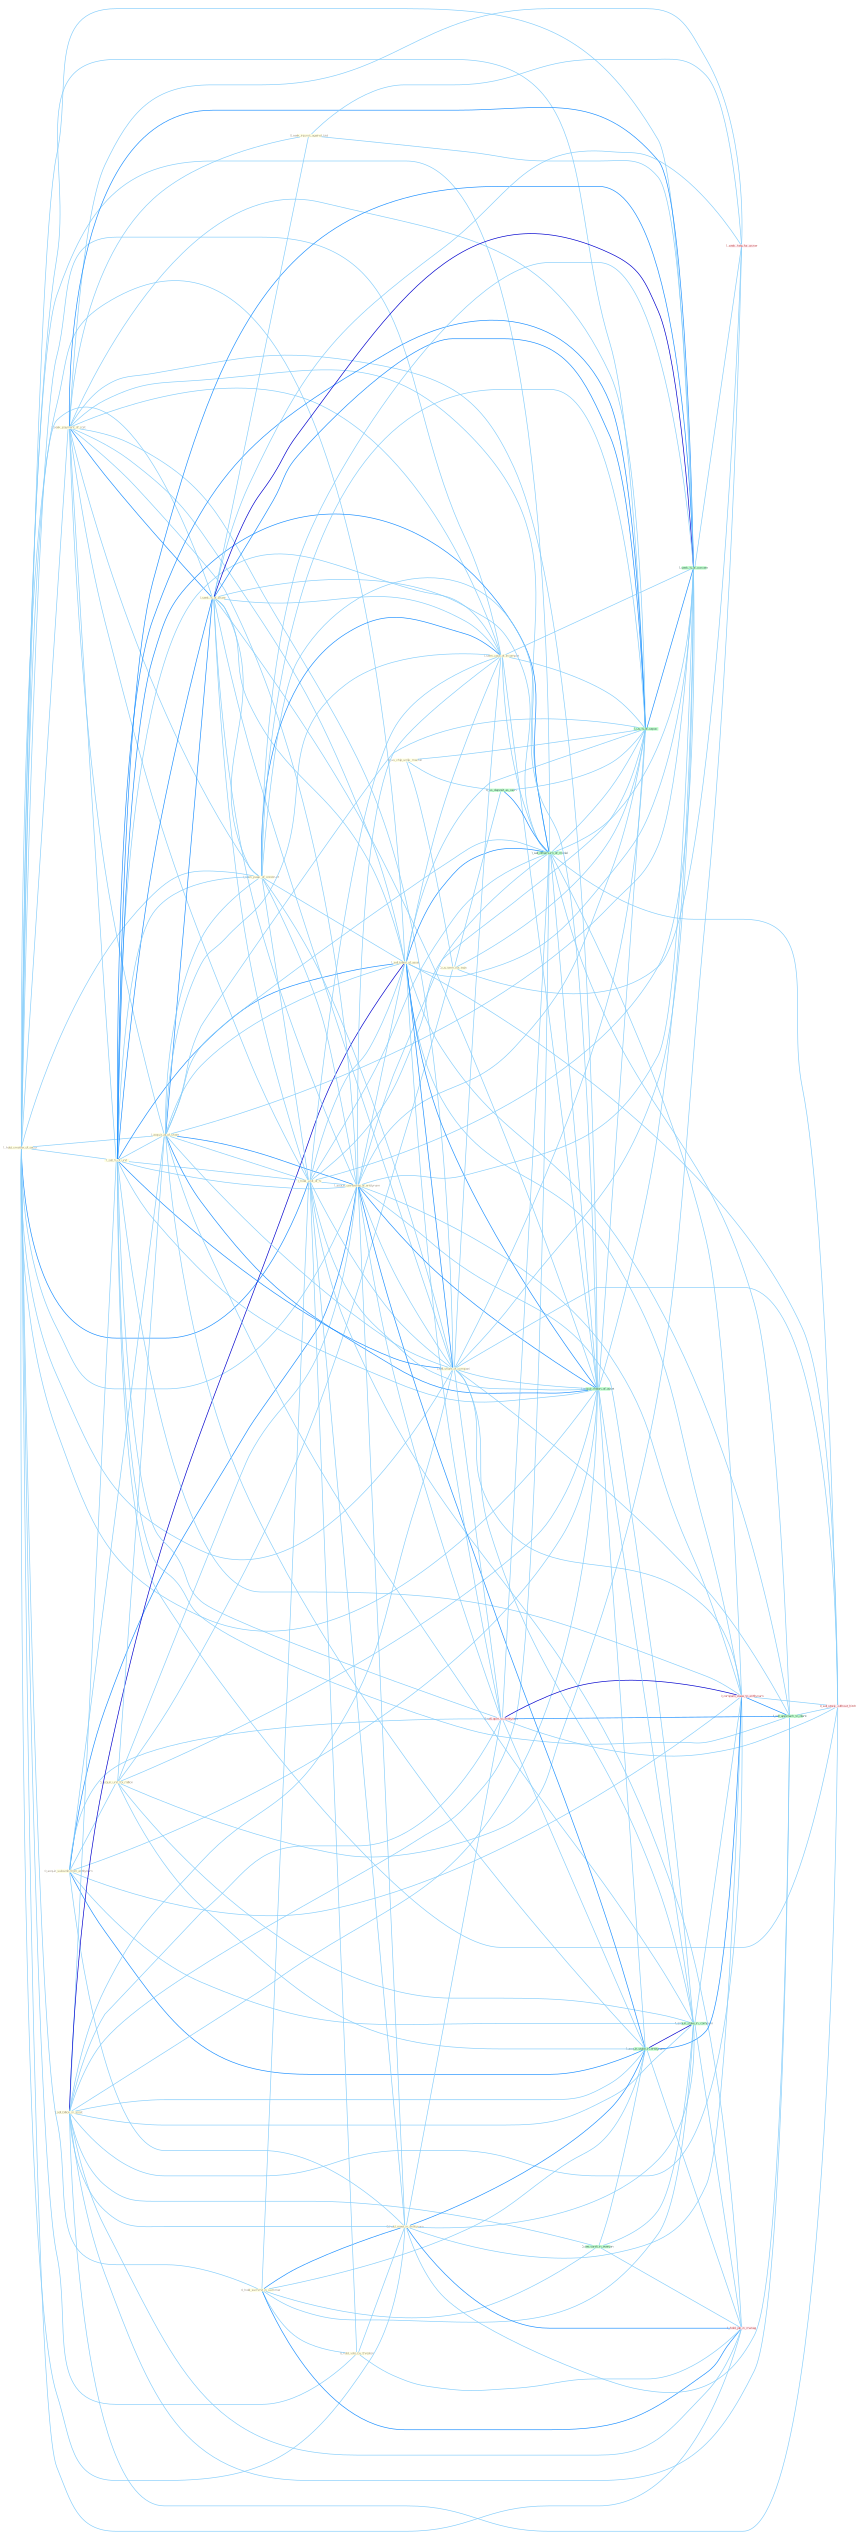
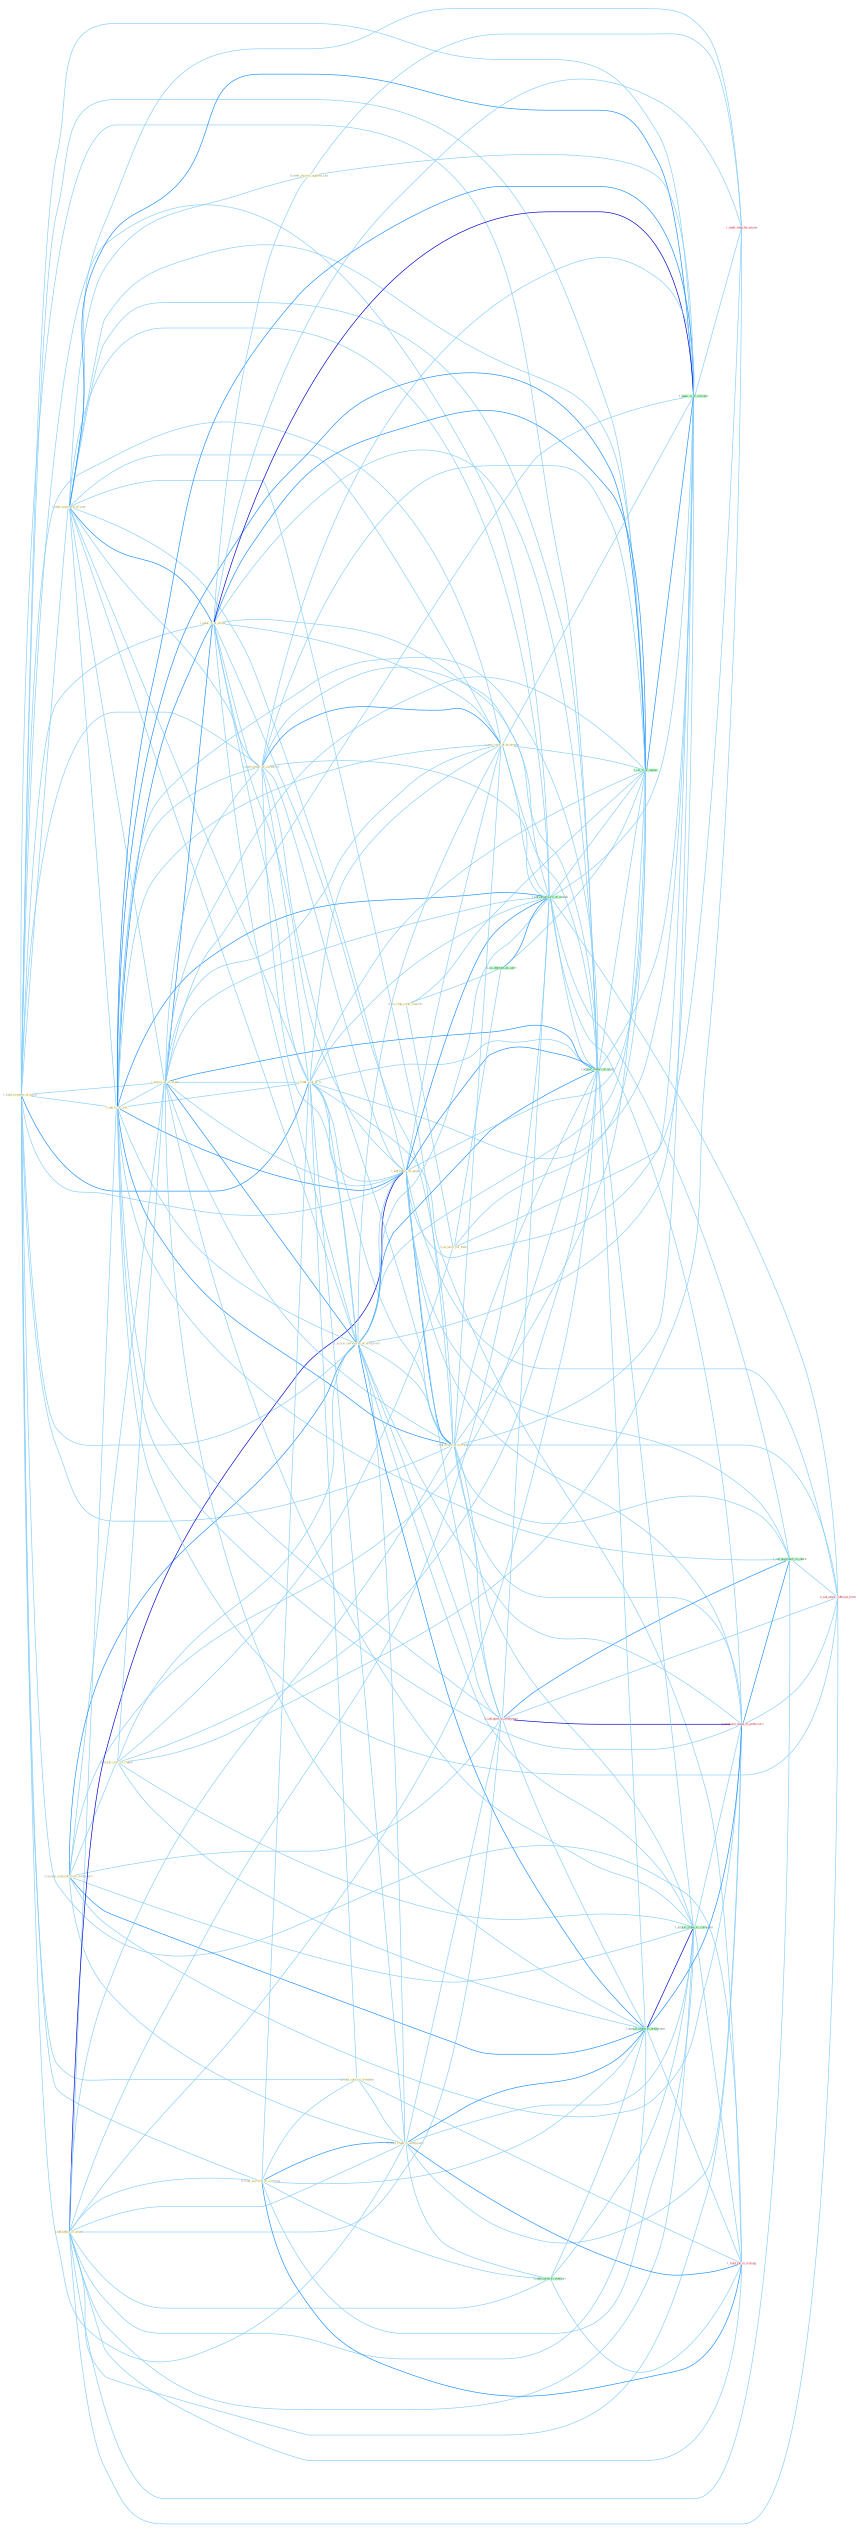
  graph {
    fontname=Montserrat
    rankdir=LR
    node [color="#ffffe0" fixedsize=true fontcolor="#8b7d6b" fontname=Montserrat fontsize=4 shape=polygon style=filled]
    edge [color="#87cefa" fontname=Montserrat w=1]
    "1_hold_smatter_of_secur " [height=.06 width=.5]
    "0_acquir_subscrib_from_entitynam " [height=.06 width=.5]
    "1_sell_billion_in_asset " [height=.06 width=.5]
    "1_seek_payment_of_cost " [height=.06 width=.5]
    "1_sell_%_of_unit " [height=.06 width=.5]
    "0_acquir_unit_for_million " [height=.06 width=.5]
    "0_hold_summit_in_summer " [height=.06 width=.5]
    "1_acquir_all_of_share " [height=.06 width=.5]
    "1_seek_%_of_share " [height=.06 width=.5]
    "0_seek_injunct_against_bid " [height=.06 width=.5]
    "1_seen_peak_of_construct " [height=.06 width=.5]
    n12 [height=.06 label="1_hold_unit_of_%" width=.5]
    "1_acquir_ownership_of_entitynam " [height=.06 width=.5]
    "1_sell_billion_of_asset " [height=.06 width=.5]
    "0_hold_vote_by_threaten " [height=.06 width=.5]
    "0_us_chip_unlik_machin " [height=.06 width=.5]
    "1_sell_share_of_compani " [height=.06 width=.5]
    "0_us_term_for_train " [height=.06 width=.5]
    "1_seen_case_of_incompet " [height=.06 width=.5]
    "0_hold_meet_in_entitynam " [height=.06 width=.5]
    "0_sell_oper_to_entitynam " [color="#fff0f5" fontcolor="#b22222" height=.06 width=.5]
    n22 [color="#fff0f5" fontcolor="#b22222" height=.06 label="0_compani_stake_to_entitynam" width=.5]
    "1_hold_job_in_manag " [color="#fff0f5" fontcolor="#b22222" height=.06 width=.5]
    "0_sell_stock_without_hitch " [color="#fff0f5" fontcolor="#b22222" height=.06 width=.5]
    "1_seek_help_for_owner " [color="#fff0f5" fontcolor="#b22222" height=.06 width=.5]
    "1_sell_othernum_of_model " [color="#BDFCC9" fontcolor="#2f4f4f" height=.06 width=.5]
    "1_acquir_million_of_asset " [color="#BDFCC9" fontcolor="#2f4f4f" height=.06 width=.5]
    "1_us_%_of_capac " [color="#BDFCC9" fontcolor="#2f4f4f" height=.06 width=.5]
    "1_seek_%_of_concern " [color="#BDFCC9" fontcolor="#2f4f4f" height=.06 width=.5]
    "1_acquir_stake_in_entitynam " [color="#BDFCC9" fontcolor="#2f4f4f" height=.06 width=.5]
    "1_acquir_stake_in_compani " [color="#BDFCC9" fontcolor="#2f4f4f" height=.06 width=.5]
    "0_see_vaniti_in_everyon " [color="#BDFCC9" fontcolor="#2f4f4f" height=.06 width=.5]
    "1_sell_approach_to_client " [color="#BDFCC9" fontcolor="#2f4f4f" height=.06 width=.5]
    "0_us_deposit_as_cach " [color="#BDFCC9" fontcolor="#2f4f4f" height=.06 width=.5]
    subgraph sub_1 {
      "1_hold_smatter_of_secur "
      "0_acquir_subscrib_from_entitynam "
      "1_sell_billion_in_asset "
      "1_seek_payment_of_cost "
      "1_sell_%_of_unit "
      "0_acquir_unit_for_million "
      "0_hold_summit_in_summer "
      "1_acquir_all_of_share "
      "1_seek_%_of_share "
      "0_seek_injunct_against_bid "
      "1_seen_peak_of_construct "
      n12
      "1_acquir_ownership_of_entitynam "
      "1_sell_billion_of_asset "
      "0_hold_vote_by_threaten "
      "0_us_chip_unlik_machin "
      "1_sell_share_of_compani "
      "0_us_term_for_train "
      "1_seen_case_of_incompet "
      "0_hold_meet_in_entitynam "
    }
    subgraph sub_2 {
      "0_sell_oper_to_entitynam "
      n22
      "1_hold_job_in_manag "
      "0_sell_stock_without_hitch "
      "1_seek_help_for_owner "
    }
    "1_hold_smatter_of_secur " -- "1_seek_payment_of_cost "
    "1_hold_smatter_of_secur " -- "1_sell_%_of_unit "
    "1_hold_smatter_of_secur " -- "0_hold_summit_in_summer "
    "1_hold_smatter_of_secur " -- "1_acquir_all_of_share "
    "1_hold_smatter_of_secur " -- "1_seek_%_of_share "
    "1_hold_smatter_of_secur " -- "1_seen_peak_of_construct "
    "1_hold_smatter_of_secur " -- n12 [color="#1e90ff" w=2]
    "1_hold_smatter_of_secur " -- "1_acquir_ownership_of_entitynam "
    "1_hold_smatter_of_secur " -- "1_sell_billion_of_asset "
    "1_hold_smatter_of_secur " -- "0_hold_vote_by_threaten "
    "1_hold_smatter_of_secur " -- "1_sell_share_of_compani "
    "1_hold_smatter_of_secur " -- "1_seen_case_of_incompet "
    "1_hold_smatter_of_secur " -- "0_hold_meet_in_entitynam "
    "1_hold_smatter_of_secur " -- "1_hold_job_in_manag "
    "1_hold_smatter_of_secur " -- "1_sell_othernum_of_model "
    "1_hold_smatter_of_secur " -- "1_acquir_million_of_asset "
    "1_hold_smatter_of_secur " -- "1_us_%_of_capac "
    "1_hold_smatter_of_secur " -- "1_seek_%_of_concern "
    "0_acquir_subscrib_from_entitynam " -- "0_acquir_unit_for_million "
    "0_acquir_subscrib_from_entitynam " -- "1_acquir_all_of_share "
    "0_acquir_subscrib_from_entitynam " -- "1_acquir_ownership_of_entitynam " [color="#1e90ff" w=2]
    "0_acquir_subscrib_from_entitynam " -- "0_hold_meet_in_entitynam "
    "0_acquir_subscrib_from_entitynam " -- "0_sell_oper_to_entitynam "
    "0_acquir_subscrib_from_entitynam " -- n22
    "0_acquir_subscrib_from_entitynam " -- "1_acquir_million_of_asset "
    "0_acquir_subscrib_from_entitynam " -- "1_acquir_stake_in_entitynam " [color="#1e90ff" w=2]
    "0_acquir_subscrib_from_entitynam " -- "1_acquir_stake_in_compani "
    "1_sell_billion_in_asset " -- "1_sell_%_of_unit "
+   "1_sell_billion_in_asset " -- "0_hold_summit_in_summer "
    "1_sell_billion_in_asset " -- "1_sell_billion_of_asset " [color="#0000cd" w=3]
    "1_sell_billion_in_asset " -- "1_sell_share_of_compani "
    "1_sell_billion_in_asset " -- "0_hold_meet_in_entitynam "
    "1_sell_billion_in_asset " -- "0_sell_oper_to_entitynam "
    "1_sell_billion_in_asset " -- n22
    "1_sell_billion_in_asset " -- "1_hold_job_in_manag "
    "1_sell_billion_in_asset " -- "0_sell_stock_without_hitch "
    "1_sell_billion_in_asset " -- "1_sell_othernum_of_model "
    "1_sell_billion_in_asset " -- "1_acquir_million_of_asset "
    "1_sell_billion_in_asset " -- "1_acquir_stake_in_entitynam "
    "1_sell_billion_in_asset " -- "1_acquir_stake_in_compani "
    "1_sell_billion_in_asset " -- "0_see_vaniti_in_everyon "
    "1_sell_billion_in_asset " -- "1_sell_approach_to_client "
    "1_seek_payment_of_cost " -- "1_sell_%_of_unit "
    "1_seek_payment_of_cost " -- "1_acquir_all_of_share "
    "1_seek_payment_of_cost " -- "1_seek_%_of_share " [color="#1e90ff" w=2]
    "1_seek_payment_of_cost " -- "0_seek_injunct_against_bid "
    "1_seek_payment_of_cost " -- "1_seen_peak_of_construct "
    "1_seek_payment_of_cost " -- n12
    "1_seek_payment_of_cost " -- "1_acquir_ownership_of_entitynam "
    "1_seek_payment_of_cost " -- "1_sell_billion_of_asset "
    "1_seek_payment_of_cost " -- "1_sell_share_of_compani "
    "1_seek_payment_of_cost " -- "1_seen_case_of_incompet "
    "1_seek_payment_of_cost " -- "1_seek_help_for_owner "
    "1_seek_payment_of_cost " -- "1_sell_othernum_of_model "
    "1_seek_payment_of_cost " -- "1_acquir_million_of_asset "
    "1_seek_payment_of_cost " -- "1_us_%_of_capac "
    "1_seek_payment_of_cost " -- "1_seek_%_of_concern " [color="#1e90ff" w=2]
    "1_sell_%_of_unit " -- "1_acquir_all_of_share "
    "1_sell_%_of_unit " -- "1_seek_%_of_share " [color="#1e90ff" w=2]
    "1_sell_%_of_unit " -- "1_seen_peak_of_construct "
    "1_sell_%_of_unit " -- n12
    "1_sell_%_of_unit " -- "1_acquir_ownership_of_entitynam "
    "1_sell_%_of_unit " -- "1_sell_billion_of_asset " [color="#1e90ff" w=2]
    "1_sell_%_of_unit " -- "1_sell_share_of_compani " [color="#1e90ff" w=2]
    "1_sell_%_of_unit " -- "1_seen_case_of_incompet "
    "1_sell_%_of_unit " -- "0_sell_oper_to_entitynam "
    "1_sell_%_of_unit " -- n22
    "1_sell_%_of_unit " -- "0_sell_stock_without_hitch "
    "1_sell_%_of_unit " -- "1_sell_othernum_of_model " [color="#1e90ff" w=2]
    "1_sell_%_of_unit " -- "1_acquir_million_of_asset "
    "1_sell_%_of_unit " -- "1_us_%_of_capac " [color="#1e90ff" w=2]
    "1_sell_%_of_unit " -- "1_seek_%_of_concern " [color="#1e90ff" w=2]
    "1_sell_%_of_unit " -- "1_sell_approach_to_client "
    "0_acquir_unit_for_million " -- "1_acquir_all_of_share "
    "0_acquir_unit_for_million " -- "1_acquir_ownership_of_entitynam "
    "0_acquir_unit_for_million " -- "0_us_term_for_train "
    "0_acquir_unit_for_million " -- "1_seek_help_for_owner "
    "0_acquir_unit_for_million " -- "1_acquir_million_of_asset "
    "0_acquir_unit_for_million " -- "1_acquir_stake_in_entitynam "
    "0_acquir_unit_for_million " -- "1_acquir_stake_in_compani "
    "0_hold_summit_in_summer " -- n12
    "0_hold_summit_in_summer " -- "0_hold_vote_by_threaten "
    "0_hold_summit_in_summer " -- "0_hold_meet_in_entitynam " [color="#1e90ff" w=2]
    "0_hold_summit_in_summer " -- "1_hold_job_in_manag " [color="#1e90ff" w=2]
    "0_hold_summit_in_summer " -- "1_acquir_stake_in_entitynam "
    "0_hold_summit_in_summer " -- "1_acquir_stake_in_compani "
    "0_hold_summit_in_summer " -- "0_see_vaniti_in_everyon "
    "1_acquir_all_of_share " -- "1_seek_%_of_share " [color="#1e90ff" w=2]
    "1_acquir_all_of_share " -- "1_seen_peak_of_construct "
    "1_acquir_all_of_share " -- n12
    "1_acquir_all_of_share " -- "1_acquir_ownership_of_entitynam " [color="#1e90ff" w=2]
    "1_acquir_all_of_share " -- "1_sell_billion_of_asset "
    "1_acquir_all_of_share " -- "1_sell_share_of_compani "
    "1_acquir_all_of_share " -- "1_seen_case_of_incompet "
    "1_acquir_all_of_share " -- "1_sell_othernum_of_model "
    "1_acquir_all_of_share " -- "1_acquir_million_of_asset " [color="#1e90ff" w=2]
    "1_acquir_all_of_share " -- "1_us_%_of_capac "
    "1_acquir_all_of_share " -- "1_seek_%_of_concern "
    "1_acquir_all_of_share " -- "1_acquir_stake_in_entitynam "
    "1_acquir_all_of_share " -- "1_acquir_stake_in_compani "
    "1_seek_%_of_share " -- "0_seek_injunct_against_bid "
    "1_seek_%_of_share " -- "1_seen_peak_of_construct "
    "1_seek_%_of_share " -- n12
    "1_seek_%_of_share " -- "1_acquir_ownership_of_entitynam "
    "1_seek_%_of_share " -- "1_sell_billion_of_asset "
    "1_seek_%_of_share " -- "1_sell_share_of_compani "
    "1_seek_%_of_share " -- "1_seen_case_of_incompet "
    "1_seek_%_of_share " -- "1_seek_help_for_owner "
    "1_seek_%_of_share " -- "1_sell_othernum_of_model "
    "1_seek_%_of_share " -- "1_acquir_million_of_asset "
    "1_seek_%_of_share " -- "1_us_%_of_capac " [color="#1e90ff" w=2]
    "1_seek_%_of_share " -- "1_seek_%_of_concern " [color="#0000cd" w=3]
    "0_seek_injunct_against_bid " -- "1_seek_help_for_owner "
    "0_seek_injunct_against_bid " -- "1_seek_%_of_concern "
    "1_seen_peak_of_construct " -- n12
    "1_seen_peak_of_construct " -- "1_acquir_ownership_of_entitynam "
    "1_seen_peak_of_construct " -- "1_sell_billion_of_asset "
    "1_seen_peak_of_construct " -- "1_sell_share_of_compani "
    "1_seen_peak_of_construct " -- "1_seen_case_of_incompet " [color="#1e90ff" w=2]
+   "1_seen_peak_of_construct " -- "1_sell_othernum_of_model "
    "1_seen_peak_of_construct " -- "1_acquir_million_of_asset "
    "1_seen_peak_of_construct " -- "1_us_%_of_capac "
    "1_seen_peak_of_construct " -- "1_seek_%_of_concern "
    n12 -- "1_acquir_ownership_of_entitynam "
    n12 -- "1_sell_billion_of_asset "
    n12 -- "0_hold_vote_by_threaten "
    n12 -- "1_sell_share_of_compani "
    n12 -- "1_seen_case_of_incompet "
    n12 -- "0_hold_meet_in_entitynam "
    n12 -- "1_hold_job_in_manag "
    n12 -- "1_sell_othernum_of_model "
    n12 -- "1_acquir_million_of_asset "
    n12 -- "1_us_%_of_capac "
    n12 -- "1_seek_%_of_concern "
    "1_acquir_ownership_of_entitynam " -- "1_sell_billion_of_asset "
    "1_acquir_ownership_of_entitynam " -- "1_sell_share_of_compani "
    "1_acquir_ownership_of_entitynam " -- "1_seen_case_of_incompet "
    "1_acquir_ownership_of_entitynam " -- "0_hold_meet_in_entitynam "
    "1_acquir_ownership_of_entitynam " -- "0_sell_oper_to_entitynam "
    "1_acquir_ownership_of_entitynam " -- n22
    "1_acquir_ownership_of_entitynam " -- "1_sell_othernum_of_model "
    "1_acquir_ownership_of_entitynam " -- "1_acquir_million_of_asset " [color="#1e90ff" w=2]
    "1_acquir_ownership_of_entitynam " -- "1_us_%_of_capac "
    "1_acquir_ownership_of_entitynam " -- "1_seek_%_of_concern "
    "1_acquir_ownership_of_entitynam " -- "1_acquir_stake_in_entitynam " [color="#1e90ff" w=2]
    "1_acquir_ownership_of_entitynam " -- "1_acquir_stake_in_compani "
    "1_sell_billion_of_asset " -- "1_sell_share_of_compani " [color="#1e90ff" w=2]
    "1_sell_billion_of_asset " -- "1_seen_case_of_incompet "
    "1_sell_billion_of_asset " -- "0_sell_oper_to_entitynam "
    "1_sell_billion_of_asset " -- n22
    "1_sell_billion_of_asset " -- "0_sell_stock_without_hitch "
    "1_sell_billion_of_asset " -- "1_sell_othernum_of_model " [color="#1e90ff" w=2]
    "1_sell_billion_of_asset " -- "1_acquir_million_of_asset " [color="#1e90ff" w=2]
    "1_sell_billion_of_asset " -- "1_us_%_of_capac "
    "1_sell_billion_of_asset " -- "1_seek_%_of_concern "
    "1_sell_billion_of_asset " -- "1_sell_approach_to_client "
    "0_hold_vote_by_threaten " -- "0_hold_meet_in_entitynam "
    "0_hold_vote_by_threaten " -- "1_hold_job_in_manag "
    "0_us_chip_unlik_machin " -- "0_us_term_for_train "
    "0_us_chip_unlik_machin " -- "1_us_%_of_capac "
    "0_us_chip_unlik_machin " -- "0_us_deposit_as_cach "
    "1_sell_share_of_compani " -- "1_seen_case_of_incompet "
    "1_sell_share_of_compani " -- "0_sell_oper_to_entitynam "
    "1_sell_share_of_compani " -- n22
    "1_sell_share_of_compani " -- "0_sell_stock_without_hitch "
    "1_sell_share_of_compani " -- "1_acquir_million_of_asset "
    "1_sell_share_of_compani " -- "1_us_%_of_capac "
    "1_sell_share_of_compani " -- "1_seek_%_of_concern "
    "1_sell_share_of_compani " -- "1_acquir_stake_in_compani "
    "1_sell_share_of_compani " -- "1_sell_approach_to_client "
    "0_us_term_for_train " -- "1_seek_help_for_owner "
    "0_us_term_for_train " -- "1_us_%_of_capac "
    "0_us_term_for_train " -- "0_us_deposit_as_cach "
    "1_seen_case_of_incompet " -- "1_sell_othernum_of_model "
    "1_seen_case_of_incompet " -- "1_acquir_million_of_asset "
    "1_seen_case_of_incompet " -- "1_us_%_of_capac "
    "1_seen_case_of_incompet " -- "1_seek_%_of_concern "
    "0_hold_meet_in_entitynam " -- "0_sell_oper_to_entitynam "
    "0_hold_meet_in_entitynam " -- n22
    "0_hold_meet_in_entitynam " -- "1_hold_job_in_manag " [color="#1e90ff" w=2]
    "0_hold_meet_in_entitynam " -- "1_acquir_stake_in_entitynam " [color="#1e90ff" w=2]
    "0_hold_meet_in_entitynam " -- "1_acquir_stake_in_compani "
-   "0_hold_meet_in_entitynam " -- "1_sell_approach_to_client "
+   "0_hold_meet_in_entitynam " -- "0_see_vaniti_in_everyon "
    "0_sell_oper_to_entitynam " -- n22 [color="#0000cd" w=3]
    "0_sell_oper_to_entitynam " -- "0_sell_stock_without_hitch "
    "0_sell_oper_to_entitynam " -- "1_sell_othernum_of_model "
    "0_sell_oper_to_entitynam " -- "1_acquir_stake_in_entitynam "
    "0_sell_oper_to_entitynam " -- "1_sell_approach_to_client " [color="#1e90ff" w=2]
    n22 -- "0_sell_stock_without_hitch "
    n22 -- "1_sell_approach_to_client " [color="#1e90ff" w=2]
    "1_sell_othernum_of_model " -- n22
    "1_sell_othernum_of_model " -- "0_sell_stock_without_hitch "
    "1_sell_othernum_of_model " -- "1_acquir_million_of_asset "
    "1_sell_othernum_of_model " -- "1_us_%_of_capac "
    "1_sell_othernum_of_model " -- "1_seek_%_of_concern "
    "1_sell_othernum_of_model " -- "1_sell_approach_to_client "
    "1_acquir_million_of_asset " -- "1_us_%_of_capac "
    "1_acquir_million_of_asset " -- "1_seek_%_of_concern "
    "1_acquir_million_of_asset " -- "1_acquir_stake_in_entitynam "
    "1_acquir_million_of_asset " -- "1_acquir_stake_in_compani "
    "1_us_%_of_capac " -- "1_seek_%_of_concern " [color="#1e90ff" w=2]
    "1_seek_%_of_concern " -- "1_seek_help_for_owner "
    "1_acquir_stake_in_entitynam " -- n22 [color="#1e90ff" w=2]
    "1_acquir_stake_in_entitynam " -- "1_hold_job_in_manag "
    "1_acquir_stake_in_entitynam " -- "1_acquir_stake_in_compani " [color="#0000cd" w=3]
    "1_acquir_stake_in_compani " -- n22
    "1_acquir_stake_in_compani " -- "1_hold_job_in_manag "
    "0_see_vaniti_in_everyon " -- "1_hold_job_in_manag "
    "0_see_vaniti_in_everyon " -- "1_acquir_stake_in_entitynam "
    "0_see_vaniti_in_everyon " -- "1_acquir_stake_in_compani "
    "1_sell_approach_to_client " -- "0_sell_stock_without_hitch "
    "0_us_deposit_as_cach " -- "1_sell_othernum_of_model " [color="#1e90ff" w=2]
    "0_us_deposit_as_cach " -- "1_us_%_of_capac "
  }
